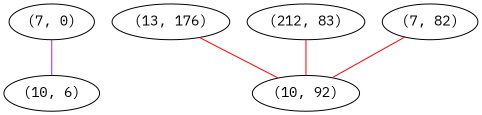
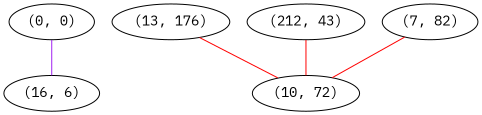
  graph {
    fontname="IBM Plex Mono"
    node [fontname="IBM Plex Mono"]
    edge [color=red fontname="IBM Plex Mono" weight=1]
-   "(0, 0)" [label="(7, 0)"]
-   "(10, 6)"
+   "(0, 0)"
+   "(10, 6)" [label="(16, 6)"]
    "(13, 176)"
-   "(10, 92)"
-   "(212, 83)"
+   "(10, 92)" [label="(10, 72)"]
+   "(212, 83)" [label="(212, 43)"]
    n6 [label="(7, 82)"]
    "(0, 0)" -- "(10, 6)" [color=purple weight=4]
    "(13, 176)" -- "(10, 92)"
    "(212, 83)" -- "(10, 92)"
    n6 -- "(10, 92)"
  }
